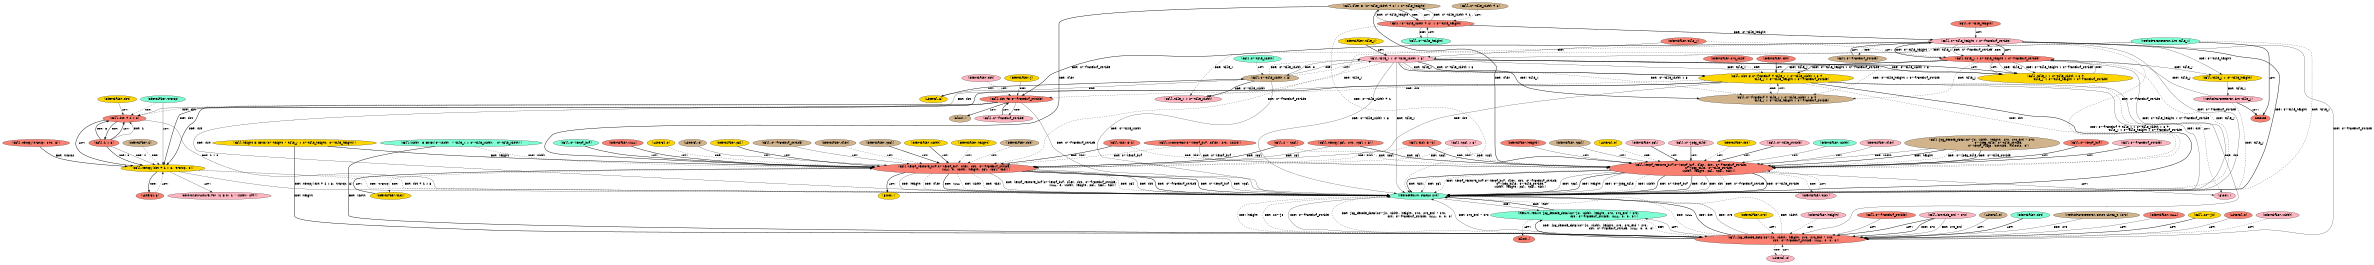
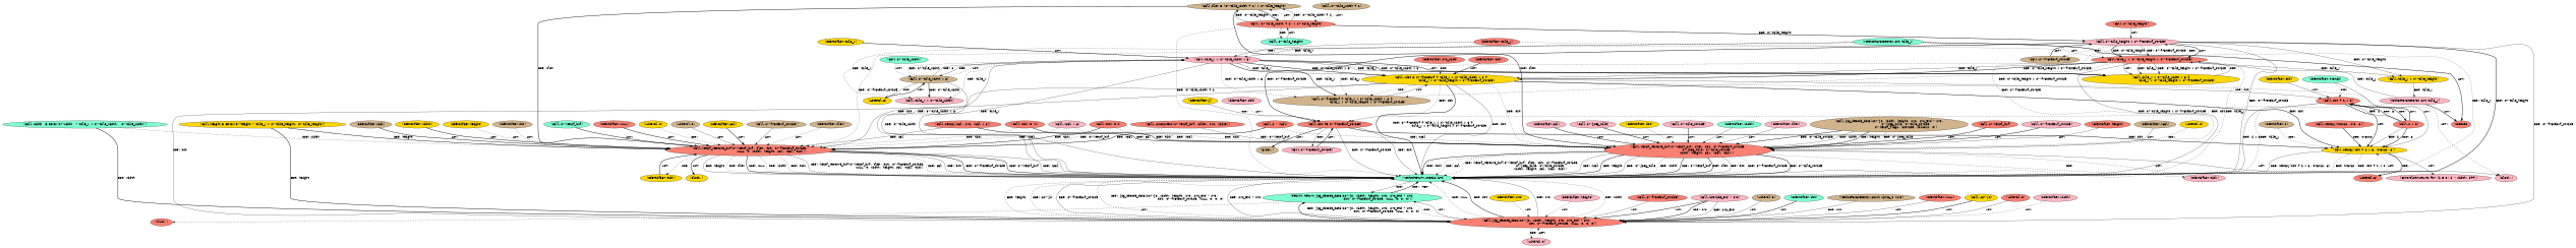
  digraph {
    fontname="DejaVu Sans Mono"
    node [fillcolor=salmon fontname="DejaVu Sans Mono" style=filled]
    edge [fontname="DejaVu Sans Mono" style=solid]
    n1 [fillcolor=gold label="(Call,*dst = c->framebuf + tile_x * c->tile_width * 3 +\n                   tile_y * c->tile_height * c->framebuf_stride)"]
    n2 [label="(Call,dst += c->framebuf_stride)"]
    n3 [fillcolor=gold label="(Call,memcpy(dst + i * 3, transp, 3))"]
    n4 [label="(Call,dst + i * 3)"]
    n5 [label="(Call,jpg_decode_data(&c->jc, width, height, src, src_end - src,\n                               dst, c->framebuf_stride, NULL, 0, 0, 0))"]
    n6 [label="(Call,kempf_restore_buf(c->kempf_buf, dlen, dst, c->framebuf_stride,\n                          NULL, 0, width, height, pal, npal, tidx))"]
    n7 [label="(Call,kempf_restore_buf(c->kempf_buf, dlen, dst, c->framebuf_stride,\n                      c->jpeg_tile, c->tile_stride,\n                      width, height, pal, npal, tidx))"]
    n8 [fillcolor=tan label="(Call,c->framebuf + tile_x * c->tile_width * 3 +\n                   tile_y * c->tile_height * c->framebuf_stride)"]
    n9 [fillcolor=aquamarine label="(MethodReturn,static int)"]
    n10 [fillcolor=lightpink label="(Block,)"]
    n11 [fillcolor=tan label="(Block,)"]
    n12 [fillcolor=lightpink label="(Call,c->framebuf_stride)"]
    n13 [label="(Literal,3)"]
    n14 [fillcolor=lightpink label="(ControlStructure,for (i = 0; i < width; i++))"]
    n15 [label="(Call,i * 3)"]
    n16 [fillcolor=aquamarine label="(Return,return jpg_decode_data(&c->jc, width, height, src, src_end - src,\n                               dst, c->framebuf_stride, NULL, 0, 0, 0);)"]
    n17 [fillcolor=lightpink label="(Literal,0)"]
    n18 [fillcolor=gold label="(Identifier,tidx)"]
    n19 [fillcolor=gold label="(Block,)"]
    n20 [fillcolor=lightpink label="(Identifier,tidx)"]
    n21 [fillcolor=lightpink label="(Call,tile_x * c->tile_width * 3)"]
    n22 [fillcolor=tan label="(Call,c->tile_width * 3)"]
    n23 [fillcolor=gold label="(Call,tile_x * c->tile_width * 3 +\n                   tile_y * c->tile_height * c->framebuf_stride)"]
    n24 [fillcolor=lightpink label="(Call,tile_x * c->tile_width)"]
    n25 [fillcolor=gold label="(Literal,3)"]
    n26 [label="(Call,tile_y * c->tile_height * c->framebuf_stride)"]
    n27 [fillcolor=aquamarine label="(MethodParameterIn,int tile_x)"]
    1000100
    n29 [fillcolor=lightpink label="(Call,c->tile_height * c->framebuf_stride)"]
    n30 [fillcolor=gold label="(Call,tile_y * c->tile_height)"]
    n31 [fillcolor=tan label="(Call,c->framebuf_stride)"]
    n32 [fillcolor=lightpink label="(MethodParameterIn,int tile_y)"]
    n33 [label="(Call,(c->tile_width + 1) * c->tile_height)"]
    n34 [fillcolor=aquamarine label="(Call,c->tile_height)"]
    n35 [fillcolor=tan label="(Call,dlen = (c->tile_width + 1) * c->tile_height)"]
    n36 [label="(Block,)"]
    n37 [label="(Identifier,dst)"]
    n38 [fillcolor=gold label="(Identifier,pal)"]
    n39 [fillcolor=gold label="(Identifier,dst)"]
    n40 [fillcolor=tan label="(Identifier,npal)"]
    n41 [fillcolor=gold label="(Identifier,src)"]
    n42 [fillcolor=lightpink label="(Identifier,pal)"]
    n43 [fillcolor=tan label="(Call,c->tile_width + 1)"]
    n44 [label="(Call,c->tile_height)"]
    n45 [fillcolor=gold label="(Identifier,width)"]
    n46 [fillcolor=lightpink label="(Call,c->jpeg_tile)"]
    n47 [fillcolor=gold label="(Identifier,tile_x)"]
    n48 [fillcolor=aquamarine label="(Call,width  = FFMIN(c->width  - tile_x * c->tile_width,  c->tile_width))"]
    n49 [fillcolor=gold label="(Identifier,dst)"]
    n50 [label="(Call,tidx = i)"]
    n51 [fillcolor=aquamarine label="(Call,c->kempf_buf)"]
    n52 [fillcolor=lightpink label="(Identifier,height)"]
    n53 [fillcolor=lightpink label="(Call,c->tile_stride)"]
    n54 [label="(Identifier,NULL)"]
    n55 [fillcolor=gold label="(Literal,0)"]
    n56 [fillcolor=gold label="(Call,height = FFMIN(c->height - tile_y * c->tile_height, c->tile_height))"]
    n57 [fillcolor=tan label="(Literal,0)"]
    n58 [label="(Call,c->framebuf_stride)"]
    n59 [label="(Call,i < npal)"]
    n60 [fillcolor=aquamarine label="(Identifier,width)"]
    n61 [fillcolor=tan label="(Identifier,i)"]
    n62 [label="(Call,memcpy(transp, src, 3))"]
    n63 [fillcolor=tan label="(Call,c->framebuf_stride)"]
    n64 [fillcolor=lightpink label="(Call,bstride_end - src)"]
    n65 [fillcolor=lightpink label="(Identifier,dlen)"]
    n66 [fillcolor=lightpink label="(Identifier,dst)"]
    n67 [fillcolor=tan label="(Identifier,dlen)"]
    n68 [fillcolor=tan label="(Call,jpg_decode_data(&c->jc, width, height, src, src_end - src,\n                    c->jpeg_tile, c->tile_stride,\n                    c->kempf_flags, bstride, nblocks, 0))"]
    n69 [fillcolor=aquamarine label="(Identifier,transp)"]
    n70 [label="(Call,memcpy(pal, src, npal * 3))"]
    n71 [label="(Call,tidx = -1)"]
    n72 [fillcolor=tan label="(Literal,0)"]
    n73 [fillcolor=aquamarine label="(Identifier,dst)"]
    n74 [fillcolor=gold label="(Identifier,height)"]
    n75 [fillcolor=gold label="(Identifier,j)"]
    n76 [fillcolor=tan label="(MethodParameterIn,const uint8_t *src)"]
    n77 [label="(Call,c->kempf_buf)"]
    n78 [label="(Identifier,NULL)"]
    n79 [label="(Identifier,tile_y)"]
    n80 [fillcolor=lightpink label="(Call,c->framebuf_stride)"]
    n81 [label="(Identifier,src_size)"]
    n82 [fillcolor=gold label="(Call,&c->jc)"]
    n83 [label="(Literal,0)"]
    n84 [fillcolor=aquamarine label="(Call,c->tile_width)"]
    n85 [fillcolor=lightpink label="(Call,npal * 3)"]
    n86 [fillcolor=tan label="(Identifier,dst)"]
    n87 [label="(Call,uncompress(c->kempf_buf, &dlen, src, zsize))"]
    n88 [fillcolor=lightpink label="(Identifier,width)"]
    n89 [label="(Identifier,height)"]
    n90 [fillcolor=tan label="(Identifier,npal)"]
    n91 [fillcolor=gold label="(Literal,0)"]
    n1 -> n2 [label="DDG: dst" style=dashed]
    n1 -> n3 [label="DDG: dst" style=bold]
    n1 -> n4 [label="DDG: dst"]
    n1 -> n5 [label="DDG: dst"]
    n1 -> n6 [label="DDG: dst"]
    n1 -> n7 [label="DDG: dst" style=dashed]
    n1 -> n8 [label="CFG: " style=dashed]
    n1 -> n9 [label="DDG: dst"]
    n1 -> n9 [label="DDG: c->framebuf + tile_x * c->tile_width * 3 +\n                   tile_y * c->tile_height * c->framebuf_stride" style=bold]
    n1 -> n10 [label="AST: " style=dashed]
    n2 -> n3 [label="DDG: dst" style=bold]
-   n2 -> n4 [label="DDG: dst" style=dashed]
+   n4 -> n2 [label="DDG: dst" style=dashed]
    n2 -> n9 [label="DDG: c->framebuf_stride"]
    n2 -> n9 [label="DDG: dst"]
    n2 -> n11 [label="AST: " style=bold]
    n2 -> n12 [label="CFG: "]
    n3 -> n9 [label="DDG: transp" style=dashed]
    n3 -> n9 [label="DDG: dst + i * 3" style=dashed]
    n3 -> n9 [label="DDG: memcpy(dst + i * 3, transp, 3)"]
    n3 -> n13 [label="CFG: " style=bold]
    n3 -> n14 [label="AST: "]
    n4 -> n3 [label="AST: " style=bold]
    n4 -> n9 [label="DDG: i * 3"]
    n4 -> n15 [label="CFG: " style=bold]
    n5 -> n9 [label="DDG: NULL" style=dashed]
    n5 -> n9 [label="DDG: dst" style=bold]
    n5 -> n9 [label="DDG: src"]
    n5 -> n9 [label="DDG: width" style=dashed]
    n5 -> n9 [label="DDG: height" style=dashed]
    n5 -> n9 [label="DDG: &c->jc" style=dashed]
    n5 -> n9 [label="DDG: c->framebuf_stride"]
    n5 -> n9 [label="DDG: jpg_decode_data(&c->jc, width, height, src, src_end - src,\n                               dst, c->framebuf_stride, NULL, 0, 0, 0)" style=dashed]
    n5 -> n9 [label="DDG: src_end - src"]
    n5 -> n16 [label="AST: "]
    n5 -> n16 [label="DDG: jpg_decode_data(&c->jc, width, height, src, src_end - src,\n                               dst, c->framebuf_stride, NULL, 0, 0, 0)" style=bold]
    n5 -> n17 [label="CFG: " style=dashed]
    n6 -> n9 [label="DDG: dst"]
    n6 -> n9 [label="DDG: c->framebuf_stride" style=bold]
    n6 -> n9 [label="DDG: c->kempf_buf" style=bold]
    n6 -> n9 [label="DDG: npal"]
    n6 -> n9 [label="DDG: height"]
    n6 -> n9 [label="DDG: dlen" style=dashed]
    n6 -> n9 [label="DDG: NULL" style=bold]
    n6 -> n9 [label="DDG: width" style=dashed]
    n6 -> n9 [label="DDG: tidx" style=dashed]
    n6 -> n9 [label="DDG: kempf_restore_buf(c->kempf_buf, dlen, dst, c->framebuf_stride,\n                          NULL, 0, width, height, pal, npal, tidx)"]
    n6 -> n9 [label="DDG: pal" style=dashed]
    n6 -> n18 [label="CFG: " style=dashed]
    n6 -> n19 [label="AST: " style=bold]
    n7 -> n9 [label="DDG: kempf_restore_buf(c->kempf_buf, dlen, dst, c->framebuf_stride,\n                      c->jpeg_tile, c->tile_stride,\n                      width, height, pal, npal, tidx)" style=dashed]
    n7 -> n9 [label="DDG: npal"]
    n7 -> n9 [label="DDG: height" style=bold]
    n7 -> n9 [label="DDG: c->jpeg_tile"]
    n7 -> n9 [label="DDG: width" style=dashed]
    n7 -> n9 [label="DDG: c->kempf_buf" style=bold]
    n7 -> n9 [label="DDG: dlen" style=bold]
    n7 -> n9 [label="DDG: dst"]
    n7 -> n9 [label="DDG: c->framebuf_stride" style=dashed]
    n7 -> n9 [label="DDG: c->tile_stride" style=bold]
    n7 -> n9 [label="DDG: tidx" style=bold]
    n7 -> n9 [label="DDG: pal" style=dashed]
    n7 -> n10 [label="AST: "]
    n7 -> n20 [label="CFG: " style=dashed]
    n8 -> n1 [label="AST: "]
    n9 -> n16 [label="CFG: "]
    n12 -> n2 [label="AST: " style=bold]
    n13 -> n3 [label="AST: " style=dashed]
    n15 -> n3 [label="DDG: i"]
    n15 -> n3 [label="DDG: 3" style=bold]
    n15 -> n4 [label="AST: " style=bold]
    n15 -> n4 [label="DDG: i"]
    n15 -> n4 [label="DDG: 3" style=bold]
    n16 -> n5 [label="CFG: " style=dashed]
    n16 -> n9 [label="DDG: <RET>" style=bold]
    n16 -> n36 [label="AST: " style=dashed]
    n17 -> n5 [label="AST: " style=dashed]
    n18 -> n6 [label="AST: " style=bold]
    n20 -> n7 [label="AST: " style=dashed]
    n21 -> n1 [label="DDG: tile_x"]
    n21 -> n1 [label="DDG: c->tile_width * 3" style=bold]
    n21 -> n8 [label="DDG: tile_x" style=bold]
    n21 -> n8 [label="DDG: c->tile_width * 3" style=dashed]
    n21 -> n9 [label="DDG: c->tile_width * 3"]
    n21 -> n9 [label="DDG: tile_x"]
    n21 -> n22 [label="CFG: "]
    n21 -> n23 [label="AST: " style=bold]
    n21 -> n23 [label="DDG: tile_x"]
    n21 -> n23 [label="DDG: c->tile_width * 3" style=bold]
    n21 -> n24 [label="DDG: tile_x" style=dashed]
    n22 -> n9 [label="DDG: c->tile_width"]
    n22 -> n21 [label="AST: " style=dashed]
    n22 -> n21 [label="DDG: c->tile_width" style=dashed]
    n22 -> n21 [label="DDG: 3"]
    n22 -> n24 [label="DDG: c->tile_width" style=bold]
    n22 -> n25 [label="CFG: "]
    n23 -> n26 [label="CFG: "]
    n25 -> n22 [label="AST: " style=bold]
    n26 -> n1 [label="DDG: tile_y"]
    n26 -> n1 [label="DDG: c->tile_height * c->framebuf_stride" style=bold]
    n26 -> n8 [label="DDG: tile_y" style=dashed]
    n26 -> n8 [label="DDG: c->tile_height * c->framebuf_stride" style=dashed]
    n26 -> n9 [label="DDG: c->tile_height * c->framebuf_stride"]
    n26 -> n9 [label="DDG: tile_y" style=dashed]
    n26 -> n23 [label="AST: "]
    n26 -> n23 [label="DDG: tile_y"]
    n26 -> n23 [label="DDG: c->tile_height * c->framebuf_stride"]
    n26 -> n29 [label="CFG: " style=dashed]
    n26 -> n30 [label="DDG: tile_y"]
    n27 -> n9 [label="DDG: tile_x" style=dashed]
    n27 -> n21 [label="DDG: tile_x"]
    n27 -> n24 [label="DDG: tile_x" style=dashed]
    n27 -> 1000100 [label="AST: " style=bold]
    n29 -> n2 [label="DDG: c->framebuf_stride" style=bold]
    n29 -> n5 [label="DDG: c->framebuf_stride"]
    n29 -> n6 [label="DDG: c->framebuf_stride" style=dashed]
    n29 -> n7 [label="DDG: c->framebuf_stride" style=dashed]
    n29 -> n9 [label="DDG: c->framebuf_stride"]
    n29 -> n9 [label="DDG: c->tile_height" style=bold]
    n29 -> n26 [label="AST: " style=bold]
    n29 -> n26 [label="DDG: c->tile_height" style=bold]
    n29 -> n26 [label="DDG: c->framebuf_stride"]
    n29 -> n30 [label="DDG: c->tile_height"]
    n29 -> n31 [label="CFG: " style=dashed]
    n30 -> n32 [label="DDG: tile_y"]
    n31 -> n29 [label="AST: " style=bold]
    n32 -> n9 [label="DDG: tile_y" style=dashed]
    n32 -> n26 [label="DDG: tile_y"]
    n32 -> 1000100 [label="AST: " style=bold]
    n33 -> n9 [label="DDG: c->tile_width + 1" style=dashed]
    n33 -> n29 [label="DDG: c->tile_height" style=bold]
    n33 -> n34 [label="CFG: "]
    n33 -> n35 [label="AST: " style=dashed]
    n33 -> n35 [label="DDG: c->tile_width + 1"]
    n33 -> n35 [label="DDG: c->tile_height"]
    n34 -> n33 [label="AST: "]
    n35 -> n6 [label="DDG: dlen" style=bold]
    n35 -> n7 [label="DDG: dlen" style=bold]
    n35 -> n33 [label="CFG: " style=bold]
    n37 -> n1 [label="AST: " style=bold]
    n38 -> n6 [label="AST: " style=bold]
    n39 -> n4 [label="AST: "]
    n40 -> n6 [label="AST: " style=bold]
    n41 -> n5 [label="AST: " style=dashed]
    n42 -> n7 [label="AST: " style=bold]
    n43 -> n33 [label="AST: " style=dashed]
    n44 -> n29 [label="AST: "]
    n45 -> n6 [label="AST: " style=bold]
    n46 -> n7 [label="AST: " style=bold]
    n47 -> n21 [label="AST: " style=bold]
    n48 -> n5 [label="DDG: width" style=bold]
    n48 -> n6 [label="DDG: width" style=dashed]
    n49 -> n7 [label="AST: " style=dashed]
    n50 -> n6 [label="DDG: tidx" style=bold]
    n50 -> n7 [label="DDG: tidx" style=dashed]
    n51 -> n6 [label="AST: " style=bold]
    n52 -> n5 [label="AST: " style=dashed]
    n53 -> n7 [label="AST: " style=bold]
    n54 -> n6 [label="AST: " style=bold]
    n55 -> n6 [label="CFG: " style=dashed]
    n56 -> n5 [label="DDG: height" style=bold]
    n56 -> n6 [label="DDG: height" style=bold]
    n57 -> n6 [label="AST: "]
    n58 -> n5 [label="AST: "]
    n59 -> n6 [label="DDG: npal" style=bold]
    n59 -> n7 [label="DDG: npal" style=dashed]
    n60 -> n7 [label="AST: "]
    n61 -> n3 [label="CFG: " style=dashed]
    n62 -> n3 [label="DDG: transp" style=bold]
    n63 -> n6 [label="AST: "]
    n64 -> n5 [label="AST: " style=bold]
    n64 -> n5 [label="DDG: src" style=bold]
    n64 -> n5 [label="DDG: src_end"]
    n65 -> n7 [label="AST: "]
    n66 -> n2 [label="AST: " style=dashed]
    n67 -> n6 [label="AST: " style=dashed]
    n68 -> n7 [label="DDG: c->jpeg_tile" style=dashed]
    n68 -> n7 [label="DDG: c->tile_stride" style=bold]
    n68 -> n7 [label="DDG: width"]
    n68 -> n7 [label="DDG: height" style=bold]
    n69 -> n3 [label="AST: "]
    n69 -> n4 [label="CFG: " style=dashed]
    n70 -> n6 [label="DDG: pal"]
    n70 -> n7 [label="DDG: pal" style=bold]
    n71 -> n6 [label="DDG: tidx" style=dashed]
    n71 -> n7 [label="DDG: tidx" style=bold]
    n72 -> n5 [label="AST: "]
    n73 -> n5 [label="AST: " style=bold]
    n74 -> n6 [label="AST: " style=dashed]
    n75 -> n2 [label="CFG: "]
    n76 -> n5 [label="DDG: src"]
    n77 -> n7 [label="AST: " style=bold]
    n78 -> n5 [label="AST: "]
    n79 -> n21 [label="CFG: "]
    n79 -> n26 [label="AST: " style=dashed]
    n80 -> n7 [label="AST: " style=bold]
    n81 -> n1 [label="CFG: " style=dashed]
    n82 -> n5 [label="AST: " style=bold]
    n83 -> n5 [label="AST: "]
    n84 -> n22 [label="AST: " style=dashed]
    n85 -> n6 [label="DDG: npal" style=dashed]
    n85 -> n7 [label="DDG: npal" style=dashed]
    n86 -> n6 [label="AST: " style=dashed]
    n87 -> n6 [label="DDG: c->kempf_buf" style=dashed]
    n87 -> n7 [label="DDG: c->kempf_buf"]
    n88 -> n5 [label="AST: " style=dashed]
    n89 -> n7 [label="AST: "]
    n90 -> n7 [label="AST: "]
    n91 -> n7 [label="CFG: " style=dashed]
  }
